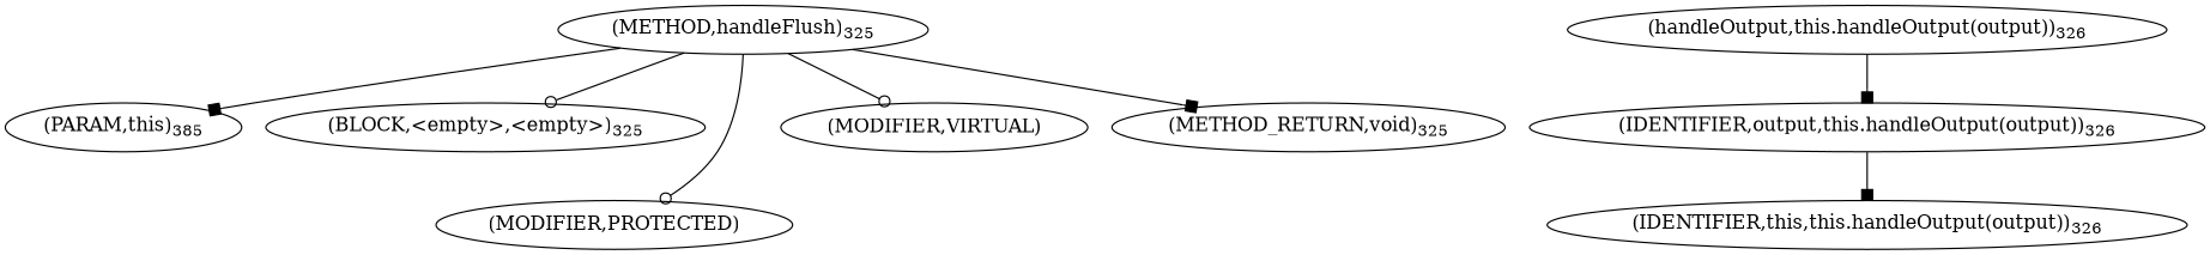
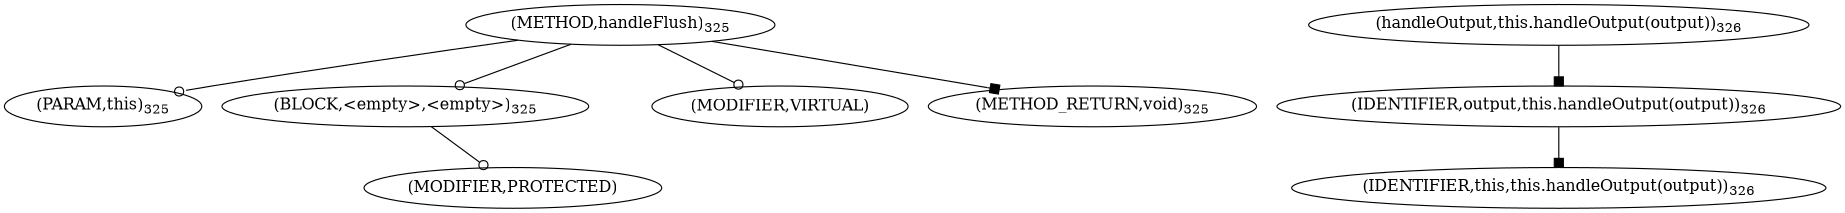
  digraph {
    edge [arrowhead=box]
    n1 [label=<(METHOD,handleFlush)<SUB>325</SUB>>]
-   n2 [label=<(PARAM,this)<SUB>385</SUB>>]
+   n2 [label=<(PARAM,this)<SUB>325</SUB>>]
    n3 [label=<(BLOCK,&lt;empty&gt;,&lt;empty&gt;)<SUB>325</SUB>>]
    n4 [label=<(MODIFIER,PROTECTED)>]
    n5 [label=<(MODIFIER,VIRTUAL)>]
    n6 [label=<(METHOD_RETURN,void)<SUB>325</SUB>>]
    n7 [label=<(handleOutput,this.handleOutput(output))<SUB>326</SUB>>]
    n8 [label=<(IDENTIFIER,output,this.handleOutput(output))<SUB>326</SUB>>]
    n9 [label=<(IDENTIFIER,this,this.handleOutput(output))<SUB>326</SUB>>]
-   n1 -> n2
+   n1 -> n2 [arrowhead=odot]
    n1 -> n3 [arrowhead=odot]
-   n1 -> n4 [arrowhead=odot]
+   n3 -> n4 [arrowhead=odot]
    n1 -> n5 [arrowhead=odot]
    n1 -> n6
    n7 -> n8
    n8 -> n9
  }
